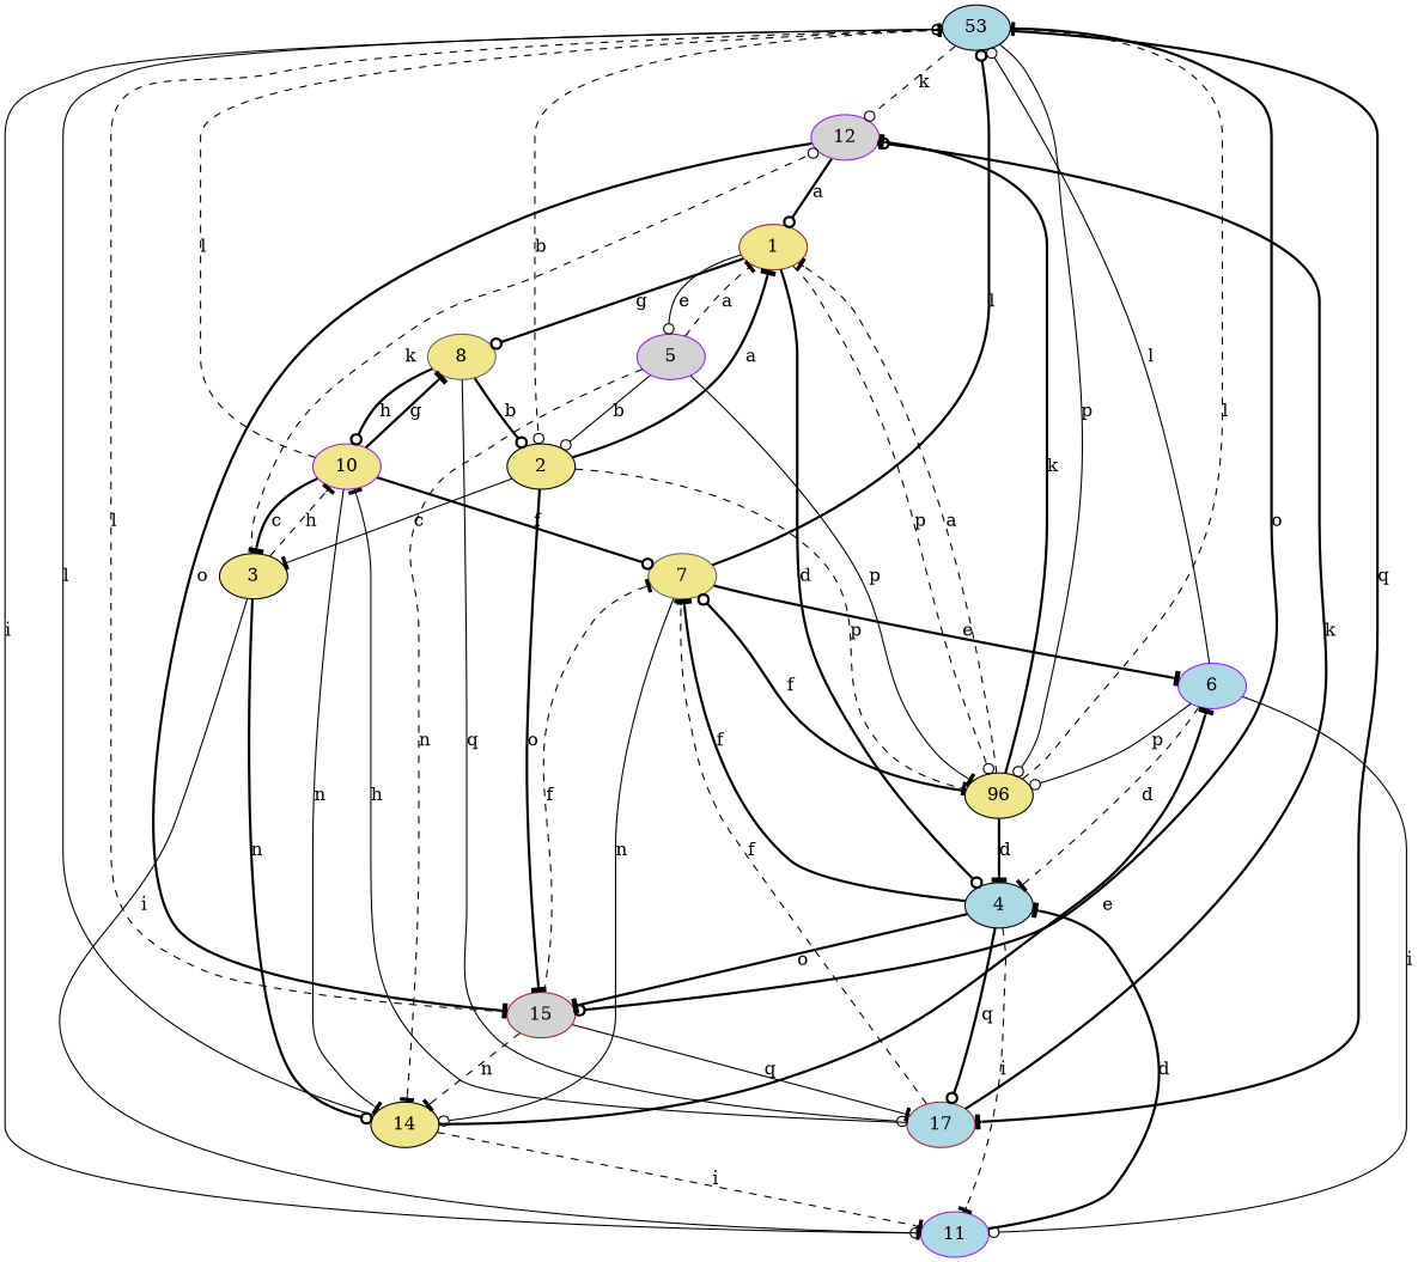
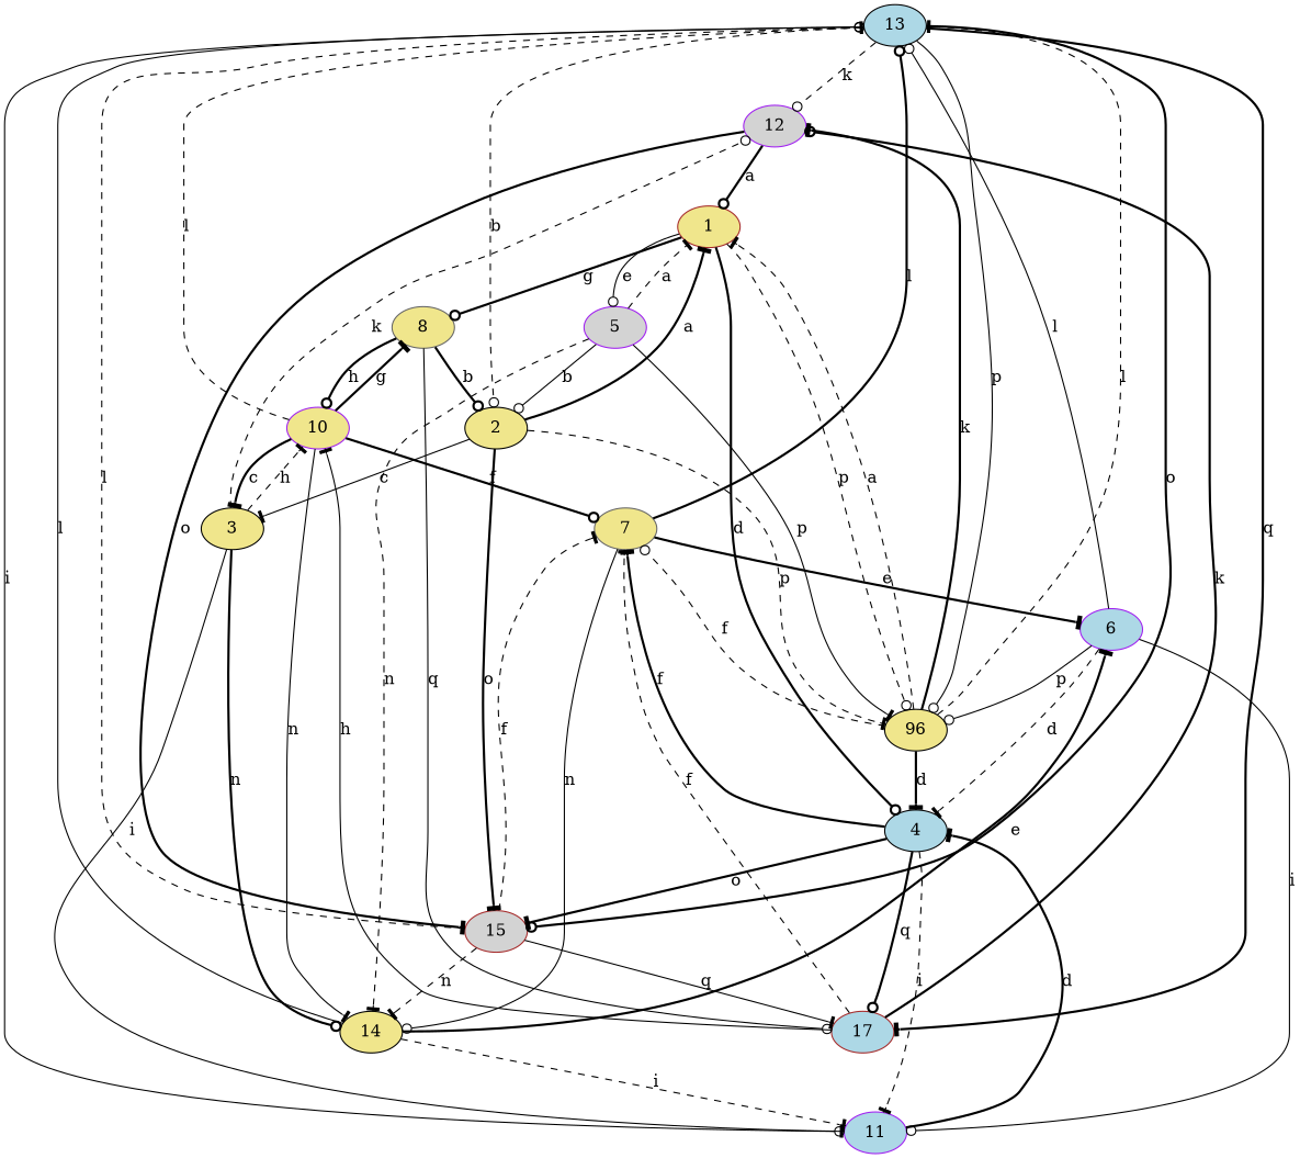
  strict digraph {
    node [color=black fillcolor=khaki style=filled]
    edge [arrowhead=tee style=bold]
-   13 [fillcolor=lightblue label=53]
+   13 [fillcolor=lightblue]
    10 [color=purple]
    8 [color=gray40]
    3
    14
    7 [color=gray40]
    12 [color=purple fillcolor=lightgrey]
    1 [color=brown]
    15 [color=brown fillcolor=lightgrey]
    n10 [label=96]
    2
    11 [color=purple fillcolor=lightblue]
    17 [color=brown fillcolor=lightblue]
    4 [fillcolor=lightblue]
    5 [color=purple fillcolor=lightgrey]
    6 [color=purple fillcolor=lightblue]
    13 -> 12 [arrowhead=odot label=k style=dashed]
    13 -> 15 [arrowhead=odot label=o]
    13 -> n10 [arrowhead=odot label=p style=solid]
    13 -> 2 [arrowhead=odot label=b style=dashed]
    13 -> 11 [arrowhead=odot label=i style=solid]
    13 -> 17 [label=q]
    10 -> 13 [label=l style=dashed]
    10 -> 8 [label=g]
    10 -> 3 [label=c]
    10 -> 14 [label=n style=solid]
    10 -> 7 [arrowhead=odot label=f]
    8 -> 10 [arrowhead=odot label=h]
    8 -> 2 [arrowhead=odot label=b]
    8 -> 17 [arrowhead=odot label=q style=solid]
    3 -> 10 [label=h style=dashed]
    3 -> 14 [arrowhead=odot label=n]
    3 -> 12 [arrowhead=odot label=k style=dashed]
    3 -> 11 [label=i style=solid]
    14 -> 13 [arrowhead=odot label=l style=solid]
    14 -> 11 [label=i style=dashed]
    14 -> 6 [label=e]
    7 -> 13 [arrowhead=odot label=l]
    7 -> 14 [arrowhead=odot label=n style=solid]
    7 -> 6 [label=e]
    12 -> 1 [arrowhead=odot label=a]
    12 -> 15 [label=o]
    1 -> 8 [arrowhead=odot label=g]
    1 -> n10 [arrowhead=odot label=p style=dashed]
    1 -> 4 [arrowhead=odot label=d]
    1 -> 5 [arrowhead=odot label=e style=solid]
    15 -> 13 [arrowhead=odot label=l style=dashed]
    15 -> 14 [label=n style=dashed]
    15 -> 7 [label=f style=dashed]
    15 -> 17 [label=q style=solid]
    n10 -> 13 [label=l style=dashed]
-   n10 -> 7 [arrowhead=odot label=f]
+   n10 -> 7 [arrowhead=odot label=f style=dashed]
    n10 -> 12 [label=k]
    n10 -> 1 [label=a style=dashed]
    n10 -> 4 [label=d]
    2 -> 3 [label=c style=solid]
    2 -> 1 [label=a]
    2 -> 15 [label=o]
    2 -> n10 [label=p style=dashed]
    11 -> 4 [label=d]
    17 -> 10 [label=h style=solid]
    17 -> 7 [label=f style=dashed]
    17 -> 12 [arrowhead=odot label=k]
    4 -> 7 [label=f]
    4 -> 15 [label=o]
    4 -> 11 [label=i style=dashed]
    4 -> 17 [arrowhead=odot label=q]
    5 -> 14 [label=n style=dashed]
    5 -> 1 [label=a style=dashed]
    5 -> n10 [label=p style=solid]
    5 -> 2 [arrowhead=odot label=b style=solid]
    6 -> 13 [arrowhead=odot label=l style=solid]
    6 -> n10 [arrowhead=odot label=p style=solid]
    6 -> 11 [arrowhead=odot label=i style=solid]
    6 -> 4 [label=d style=dashed]
  }
